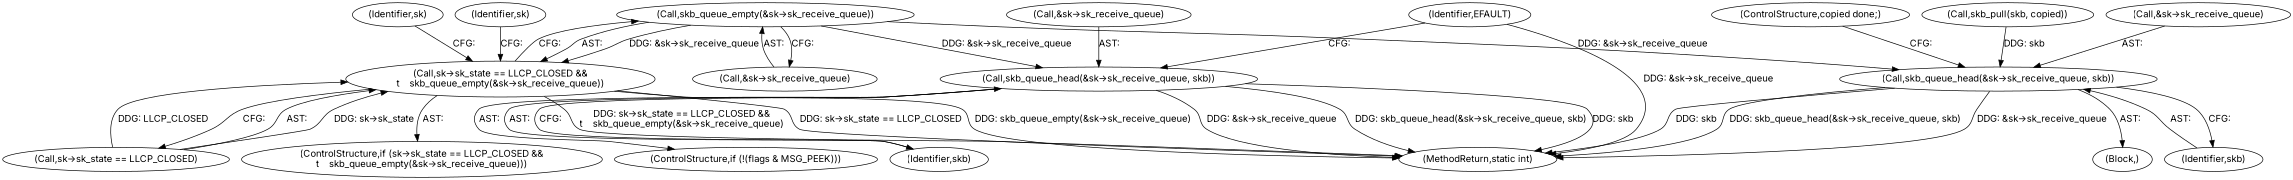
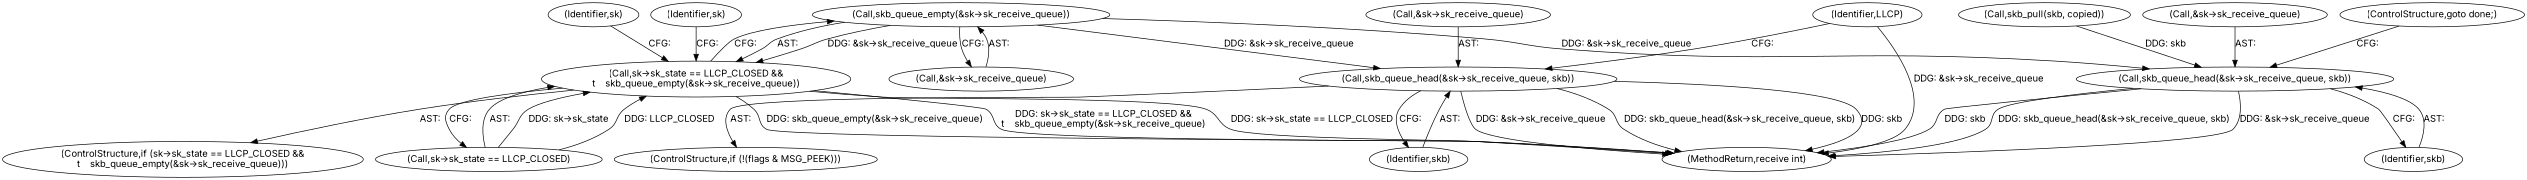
  digraph {
    fontname=Inter
    node [fontname=Inter]
    edge [fontname=Inter]
    n1 [label="(Call,skb_queue_empty(&sk->sk_receive_queue))"]
    n2 [label="(Call,sk->sk_state == LLCP_CLOSED &&\n\t    skb_queue_empty(&sk->sk_receive_queue))"]
    n3 [label="(Call,skb_queue_head(&sk->sk_receive_queue, skb))"]
    n4 [label="(Call,skb_queue_head(&sk->sk_receive_queue, skb))"]
    n5 [label="(Call,&sk->sk_receive_queue)"]
-   n6 [label="(MethodReturn,static int)"]
+   n6 [label="(MethodReturn,receive int)"]
    n7 [label="(Call,sk->sk_state == LLCP_CLOSED)"]
    n8 [label="(ControlStructure,if (sk->sk_state == LLCP_CLOSED &&\n\t    skb_queue_empty(&sk->sk_receive_queue)))"]
    n9 [label="(Identifier,skb)"]
    n10 [label="(ControlStructure,if (!(flags & MSG_PEEK)))"]
-   n11 [label="(Block,)"]
    n12 [label="(Identifier,skb)"]
-   n13 [label="(ControlStructure,copied done;)"]
+   n13 [label="(ControlStructure,goto done;)"]
    n14 [label="(Call,skb_pull(skb, copied))"]
    n15 [label="(Identifier,sk)"]
    n16 [label="(Identifier,sk)"]
    n17 [label="(Call,&sk->sk_receive_queue)"]
-   n18 [label="(Identifier,EFAULT)"]
+   n18 [label="(Identifier,LLCP)"]
    n19 [label="(Call,&sk->sk_receive_queue)"]
    n1 -> n2 [label="AST: "]
    n1 -> n2 [label="DDG: &sk->sk_receive_queue"]
    n1 -> n3 [label="DDG: &sk->sk_receive_queue"]
    n1 -> n4 [label="DDG: &sk->sk_receive_queue"]
    n1 -> n5 [label="CFG: "]
    n2 -> n1 [label="CFG: "]
    n2 -> n6 [label="DDG: sk->sk_state == LLCP_CLOSED &&\n\t    skb_queue_empty(&sk->sk_receive_queue)"]
    n2 -> n6 [label="DDG: sk->sk_state == LLCP_CLOSED"]
    n2 -> n6 [label="DDG: skb_queue_empty(&sk->sk_receive_queue)"]
    n2 -> n7 [label="CFG: "]
    n2 -> n8 [label="AST: "]
    n3 -> n6 [label="DDG: skb_queue_head(&sk->sk_receive_queue, skb)"]
    n3 -> n6 [label="DDG: skb"]
    n3 -> n6 [label="DDG: &sk->sk_receive_queue"]
    n3 -> n9 [label="CFG: "]
    n3 -> n10 [label="AST: "]
    n4 -> n6 [label="DDG: &sk->sk_receive_queue"]
    n4 -> n6 [label="DDG: skb"]
    n4 -> n6 [label="DDG: skb_queue_head(&sk->sk_receive_queue, skb)"]
-   n4 -> n11 [label="AST: "]
    n4 -> n12 [label="CFG: "]
    n5 -> n1 [label="AST: "]
    n7 -> n2 [label="AST: "]
    n7 -> n2 [label="DDG: sk->sk_state"]
    n7 -> n2 [label="DDG: LLCP_CLOSED"]
    n9 -> n3 [label="AST: "]
    n12 -> n4 [label="AST: "]
    n13 -> n4 [label="CFG: "]
    n14 -> n4 [label="DDG: skb"]
    n15 -> n2 [label="CFG: "]
    n16 -> n2 [label="CFG: "]
    n17 -> n4 [label="AST: "]
    n18 -> n3 [label="CFG: "]
    n18 -> n6 [label="DDG: &sk->sk_receive_queue"]
    n19 -> n3 [label="AST: "]
  }
